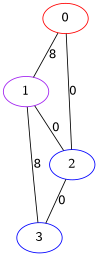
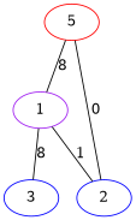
  graph {
    node [color=blue weight=3]
-   0 [color=red weight=1]
+   0 [color=red weight=1 label=5]
    1 [color=purple weight=4]
    2
    3
    0 -- 1 [label=8]
    0 -- 2 [label=0]
-   1 -- 2 [label=0]
+   1 -- 2 [label=1]
    1 -- 3 [label=8]
-   2 -- 3 [label=0]
  }
